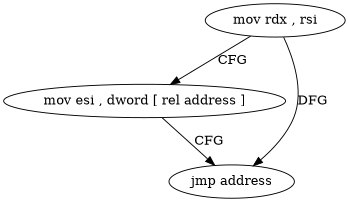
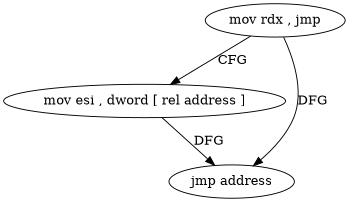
  digraph {
-   n1 [label="mov rdx , rsi"]
+   n1 [label="mov rdx , jmp"]
    n2 [label="mov esi , dword [ rel address ]"]
    n3 [label="jmp address"]
    n1 -> n2 [label=CFG]
    n1 -> n3 [label=DFG]
-   n2 -> n3 [label=CFG]
+   n2 -> n3 [label=DFG]
  }
